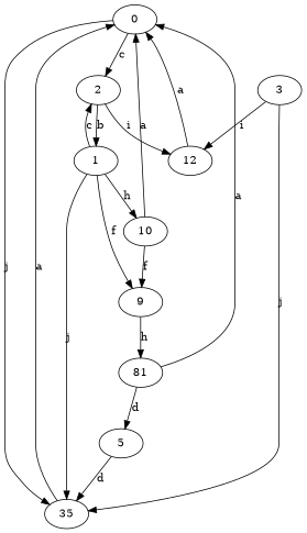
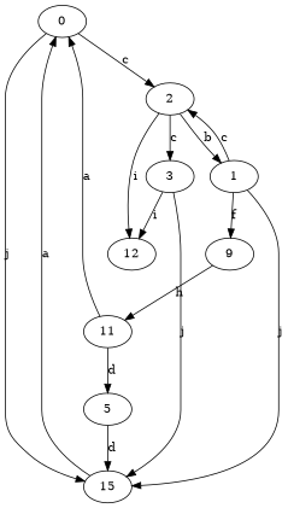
  strict digraph {
    0
    2
-   15 [label=35]
+   15
    1
    3
    12
    9
-   10
-   11 [label=81]
+   11
    5
    0 -> 2 [label=c]
    0 -> 15 [label=j]
    2 -> 1 [label=b]
+   2 -> 3 [label=c]
    2 -> 12 [label=i]
    15 -> 0 [label=a]
    1 -> 2 [label=c]
    1 -> 15 [label=j]
    1 -> 9 [label=f]
-   1 -> 10 [label=h]
    3 -> 15 [label=j]
    3 -> 12 [label=i]
-   12 -> 0 [label=a]
    9 -> 11 [label=h]
-   10 -> 0 [label=a]
-   10 -> 9 [label=f]
    11 -> 0 [label=a]
    11 -> 5 [label=d]
    5 -> 15 [label=d]
  }
